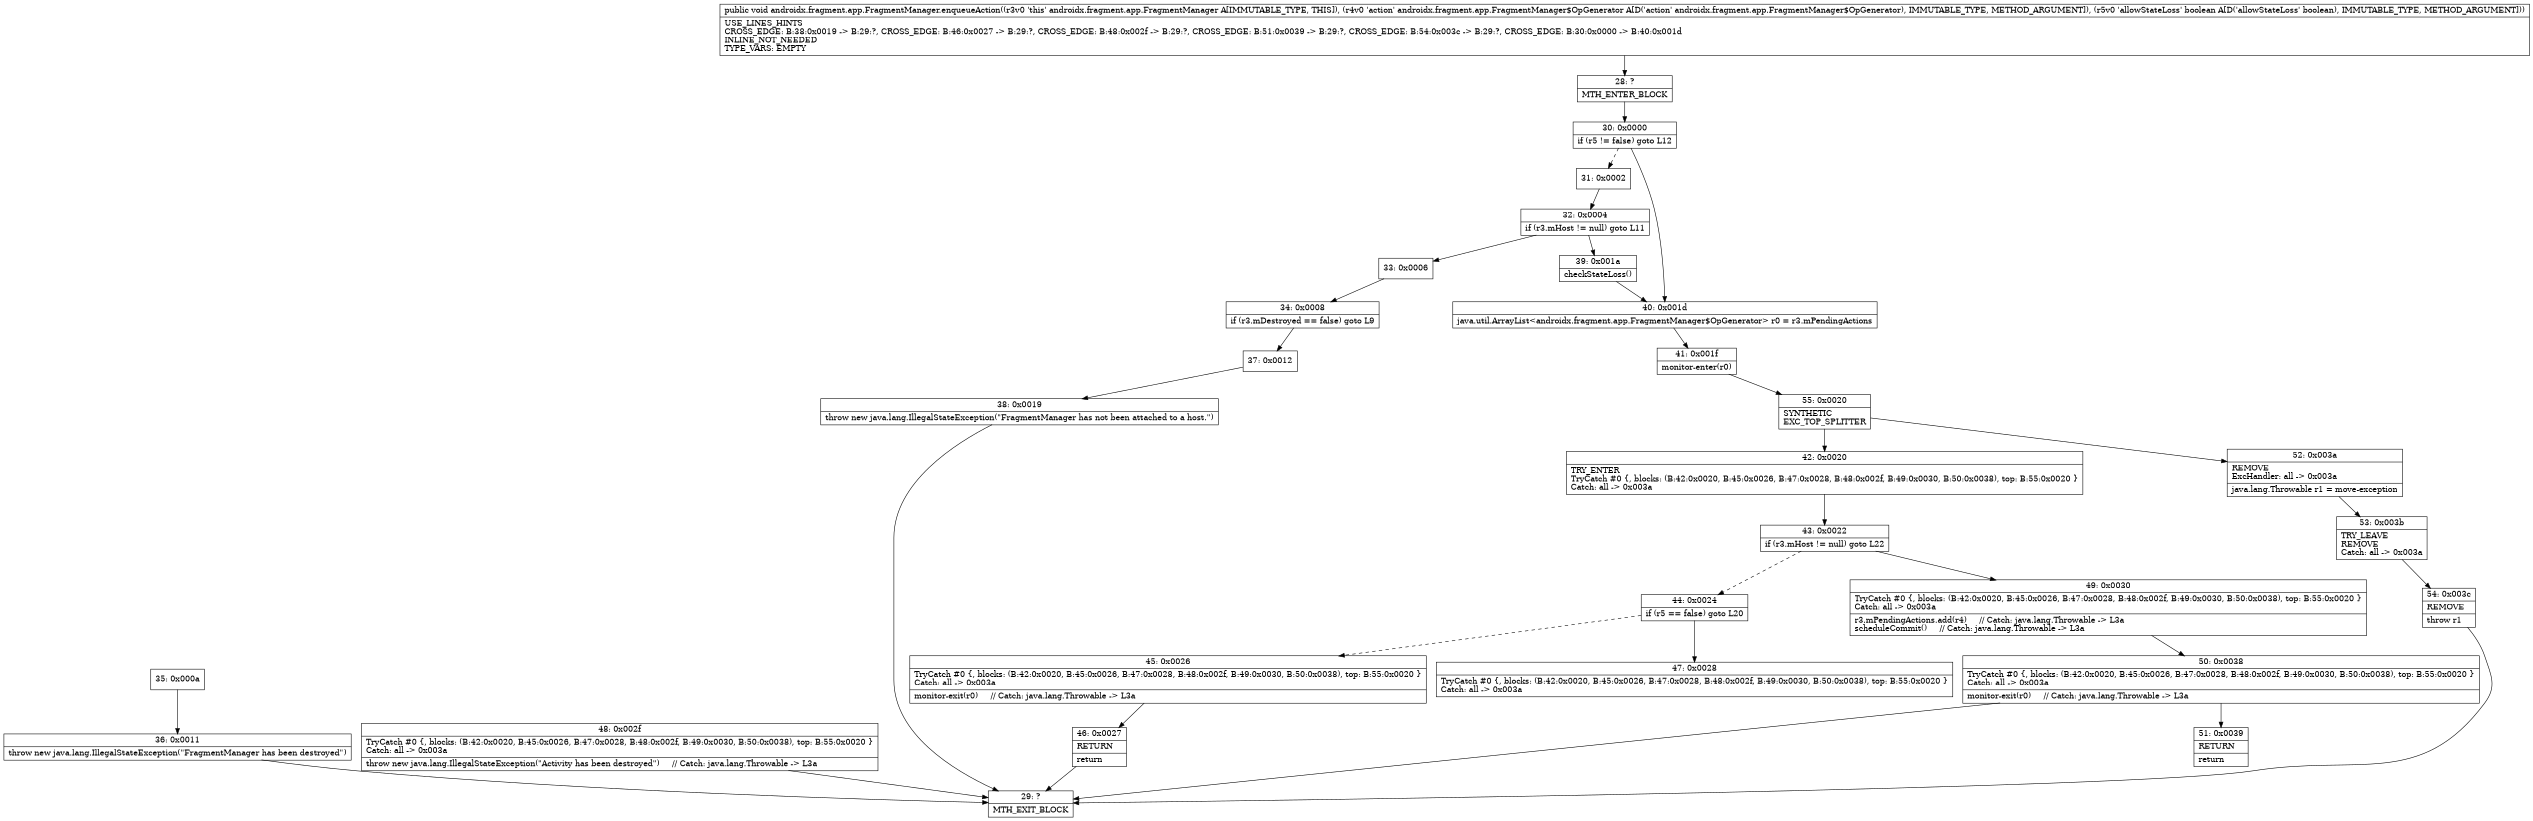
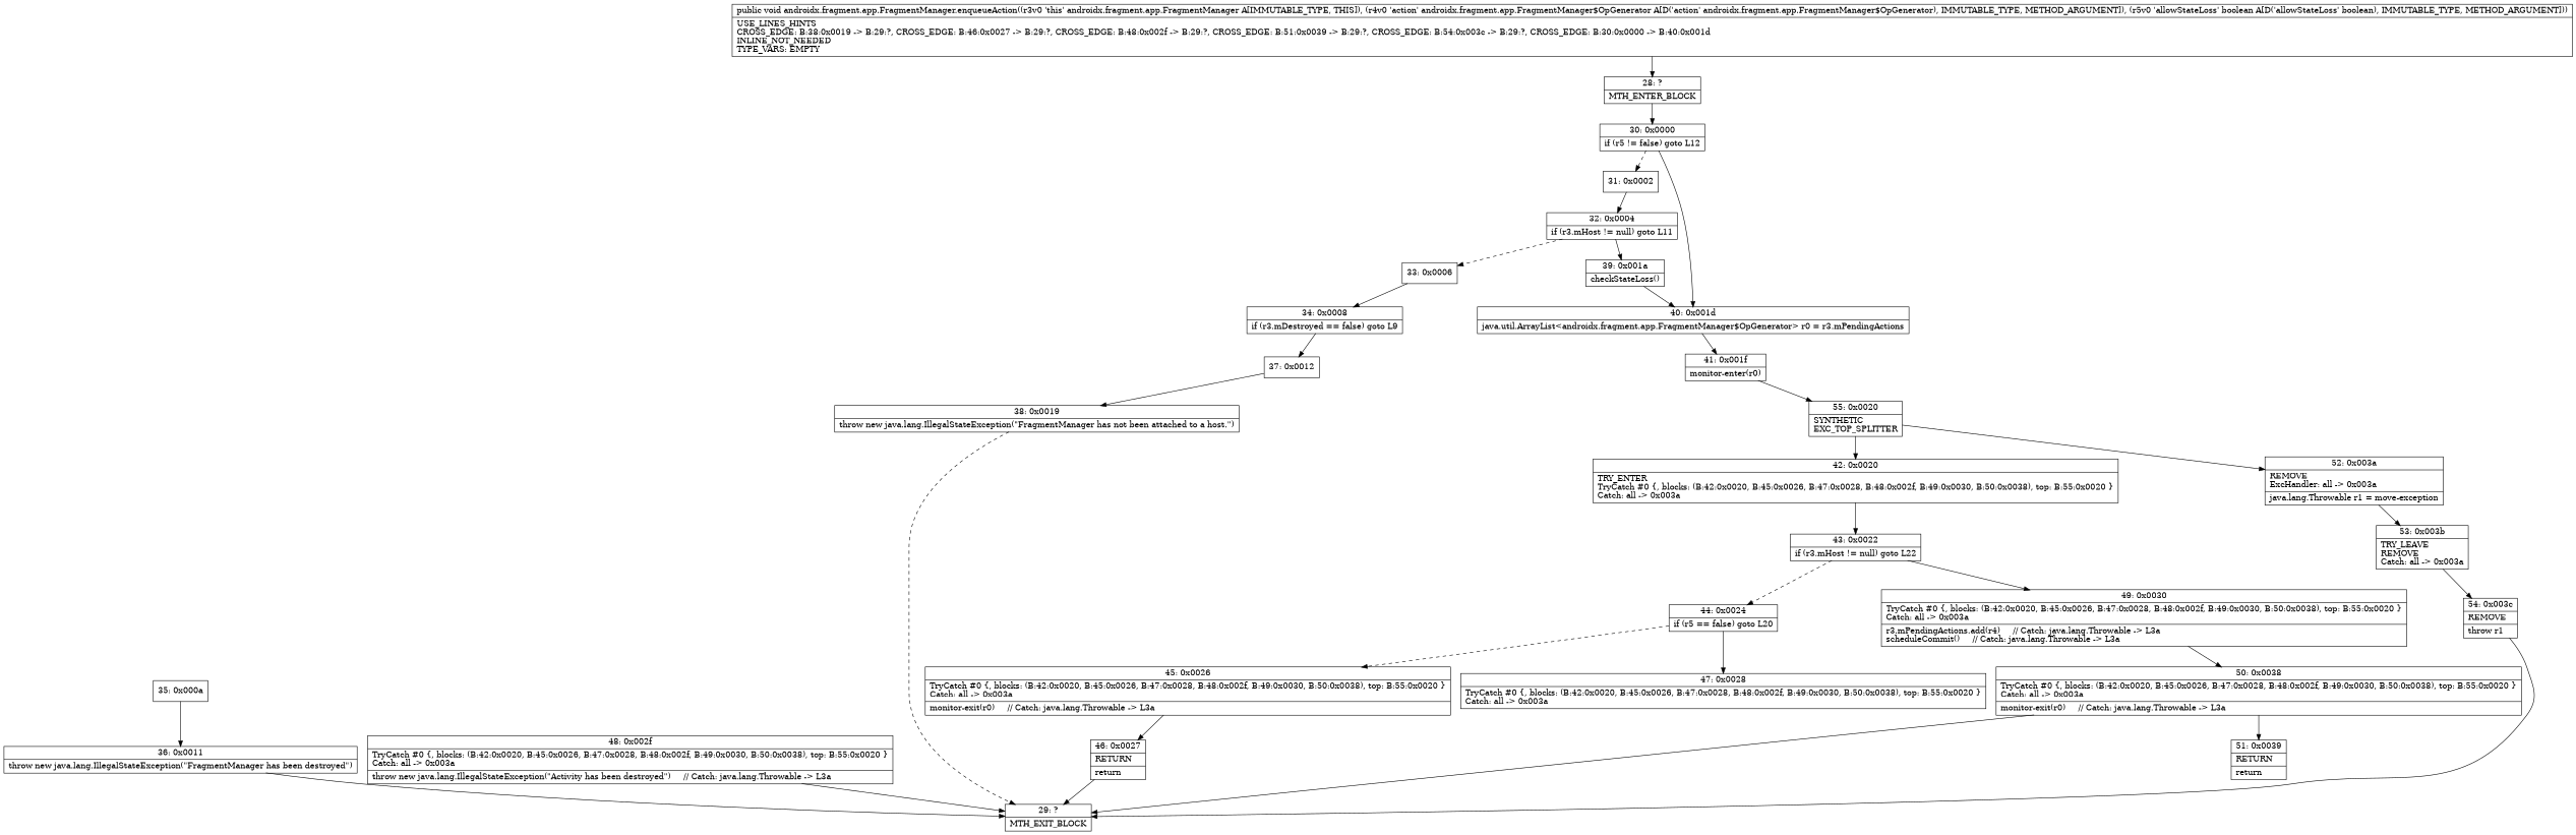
  digraph {
    node [shape=record]
    n1 [label="{28\:\ ?|MTH_ENTER_BLOCK\l}"]
    n2 [label="{30\:\ 0x0000|if (r5 != false) goto L12\l}"]
    n3 [label="{31\:\ 0x0002}"]
    n4 [label="{40\:\ 0x001d|java.util.ArrayList\<androidx.fragment.app.FragmentManager$OpGenerator\> r0 = r3.mPendingActions\l}"]
    n5 [label="{32\:\ 0x0004|if (r3.mHost != null) goto L11\l}"]
    n6 [label="{41\:\ 0x001f|monitor\-enter(r0)\l}"]
    n7 [label="{33\:\ 0x0006}"]
    n8 [label="{39\:\ 0x001a|checkStateLoss()\l}"]
    n9 [label="{34\:\ 0x0008|if (r3.mDestroyed == false) goto L9\l}"]
    n10 [label="{37\:\ 0x0012}"]
    n11 [label="{35\:\ 0x000a}"]
    n12 [label="{36\:\ 0x0011|throw new java.lang.IllegalStateException(\"FragmentManager has been destroyed\")\l}"]
    n13 [label="{38\:\ 0x0019|throw new java.lang.IllegalStateException(\"FragmentManager has not been attached to a host.\")\l}"]
    n14 [label="{29\:\ ?|MTH_EXIT_BLOCK\l}"]
    n15 [label="{55\:\ 0x0020|SYNTHETIC\lEXC_TOP_SPLITTER\l}"]
    n16 [label="{42\:\ 0x0020|TRY_ENTER\lTryCatch #0 \{, blocks: (B:42:0x0020, B:45:0x0026, B:47:0x0028, B:48:0x002f, B:49:0x0030, B:50:0x0038), top: B:55:0x0020 \}\lCatch: all \-\> 0x003a\l}"]
    n17 [label="{52\:\ 0x003a|REMOVE\lExcHandler: all \-\> 0x003a\l|java.lang.Throwable r1 = move\-exception\l}"]
    n18 [label="{43\:\ 0x0022|if (r3.mHost != null) goto L22\l}"]
    n19 [label="{53\:\ 0x003b|TRY_LEAVE\lREMOVE\lCatch: all \-\> 0x003a\l}"]
    n20 [label="{44\:\ 0x0024|if (r5 == false) goto L20\l}"]
    n21 [label="{49\:\ 0x0030|TryCatch #0 \{, blocks: (B:42:0x0020, B:45:0x0026, B:47:0x0028, B:48:0x002f, B:49:0x0030, B:50:0x0038), top: B:55:0x0020 \}\lCatch: all \-\> 0x003a\l|r3.mPendingActions.add(r4)     \/\/ Catch: java.lang.Throwable \-\> L3a\lscheduleCommit()     \/\/ Catch: java.lang.Throwable \-\> L3a\l}"]
    n22 [label="{45\:\ 0x0026|TryCatch #0 \{, blocks: (B:42:0x0020, B:45:0x0026, B:47:0x0028, B:48:0x002f, B:49:0x0030, B:50:0x0038), top: B:55:0x0020 \}\lCatch: all \-\> 0x003a\l|monitor\-exit(r0)     \/\/ Catch: java.lang.Throwable \-\> L3a\l}"]
    n23 [label="{47\:\ 0x0028|TryCatch #0 \{, blocks: (B:42:0x0020, B:45:0x0026, B:47:0x0028, B:48:0x002f, B:49:0x0030, B:50:0x0038), top: B:55:0x0020 \}\lCatch: all \-\> 0x003a\l}"]
    n24 [label="{50\:\ 0x0038|TryCatch #0 \{, blocks: (B:42:0x0020, B:45:0x0026, B:47:0x0028, B:48:0x002f, B:49:0x0030, B:50:0x0038), top: B:55:0x0020 \}\lCatch: all \-\> 0x003a\l|monitor\-exit(r0)     \/\/ Catch: java.lang.Throwable \-\> L3a\l}"]
    n25 [label="{46\:\ 0x0027|RETURN\l|return\l}"]
    n26 [label="{48\:\ 0x002f|TryCatch #0 \{, blocks: (B:42:0x0020, B:45:0x0026, B:47:0x0028, B:48:0x002f, B:49:0x0030, B:50:0x0038), top: B:55:0x0020 \}\lCatch: all \-\> 0x003a\l|throw new java.lang.IllegalStateException(\"Activity has been destroyed\")     \/\/ Catch: java.lang.Throwable \-\> L3a\l}"]
    n27 [label="{51\:\ 0x0039|RETURN\l|return\l}"]
    n28 [label="{54\:\ 0x003c|REMOVE\l|throw r1\l}"]
    n29 [label="{public void androidx.fragment.app.FragmentManager.enqueueAction((r3v0 'this' androidx.fragment.app.FragmentManager A[IMMUTABLE_TYPE, THIS]), (r4v0 'action' androidx.fragment.app.FragmentManager$OpGenerator A[D('action' androidx.fragment.app.FragmentManager$OpGenerator), IMMUTABLE_TYPE, METHOD_ARGUMENT]), (r5v0 'allowStateLoss' boolean A[D('allowStateLoss' boolean), IMMUTABLE_TYPE, METHOD_ARGUMENT]))  | USE_LINES_HINTS\lCROSS_EDGE: B:38:0x0019 \-\> B:29:?, CROSS_EDGE: B:46:0x0027 \-\> B:29:?, CROSS_EDGE: B:48:0x002f \-\> B:29:?, CROSS_EDGE: B:51:0x0039 \-\> B:29:?, CROSS_EDGE: B:54:0x003c \-\> B:29:?, CROSS_EDGE: B:30:0x0000 \-\> B:40:0x001d\lINLINE_NOT_NEEDED\lTYPE_VARS: EMPTY\l}"]
    n1 -> n2
    n2 -> n3 [style=dashed]
    n2 -> n4
    n3 -> n5
    n4 -> n6
-   n5 -> n7 [style=solid]
+   n5 -> n7 [style=dashed]
    n5 -> n8
    n6 -> n15
    n7 -> n9
    n8 -> n4
    n9 -> n10
    n10 -> n13
    n11 -> n12
    n12 -> n14
-   n13 -> n14
+   n13 -> n14 [style=dashed]
    n15 -> n16
    n15 -> n17
    n16 -> n18
    n17 -> n19
    n18 -> n20 [style=dashed]
    n18 -> n21
    n19 -> n28
    n20 -> n22 [style=dashed]
    n20 -> n23
    n21 -> n24
    n22 -> n25
    n24 -> n14
    n24 -> n27
    n25 -> n14
    n26 -> n14
    n28 -> n14
    n29 -> n1
  }
